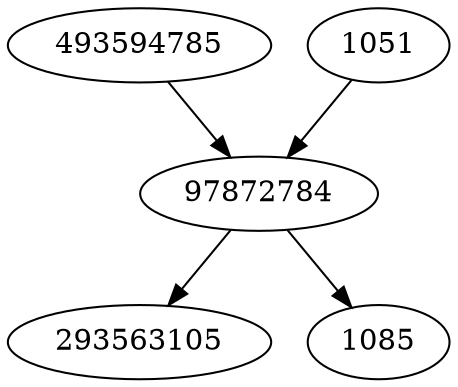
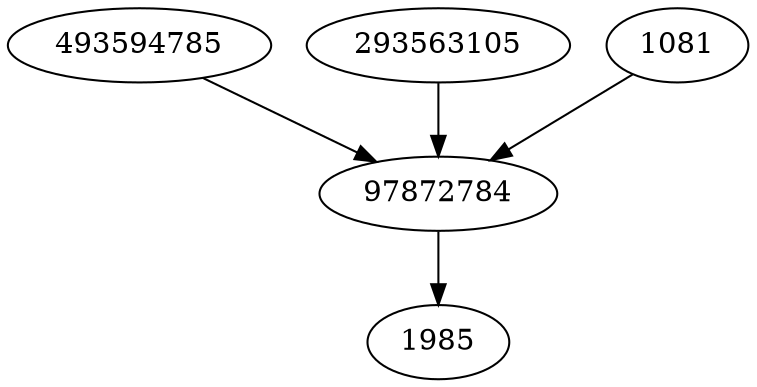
  strict digraph {
    n1 [label=493594785]
    n2 [label=97872784]
    293563105
-   1085
-   1081 [label=1051]
+   1085 [label=1985]
+   1081
    n1 -> n2
-   n2 -> 293563105
+   293563105 -> n2
    n2 -> 1085
    1081 -> n2
  }
